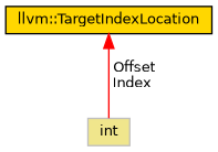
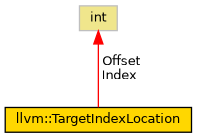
  digraph {
    node [fontname=Helvetica fontsize=10 shape=record style=filled]
    n1 [color=black fillcolor=gold fontcolor=black height=0.2 label="llvm::TargetIndexLocation" width=0.4]
    n2 [color=grey75 height=0.2 label=int width=0.4 fillcolor=khaki]
-   n1 -> n2 [color=red dir=back fontname=Helvetica fontsize=10 label=" Offset\nIndex" labelfontname=Helvetica labelfontsize=10 style=solid]
+   n2 -> n1 [color=red dir=back fontname=Helvetica fontsize=10 label=" Offset\nIndex" labelfontname=Helvetica labelfontsize=10 style=solid]
  }
